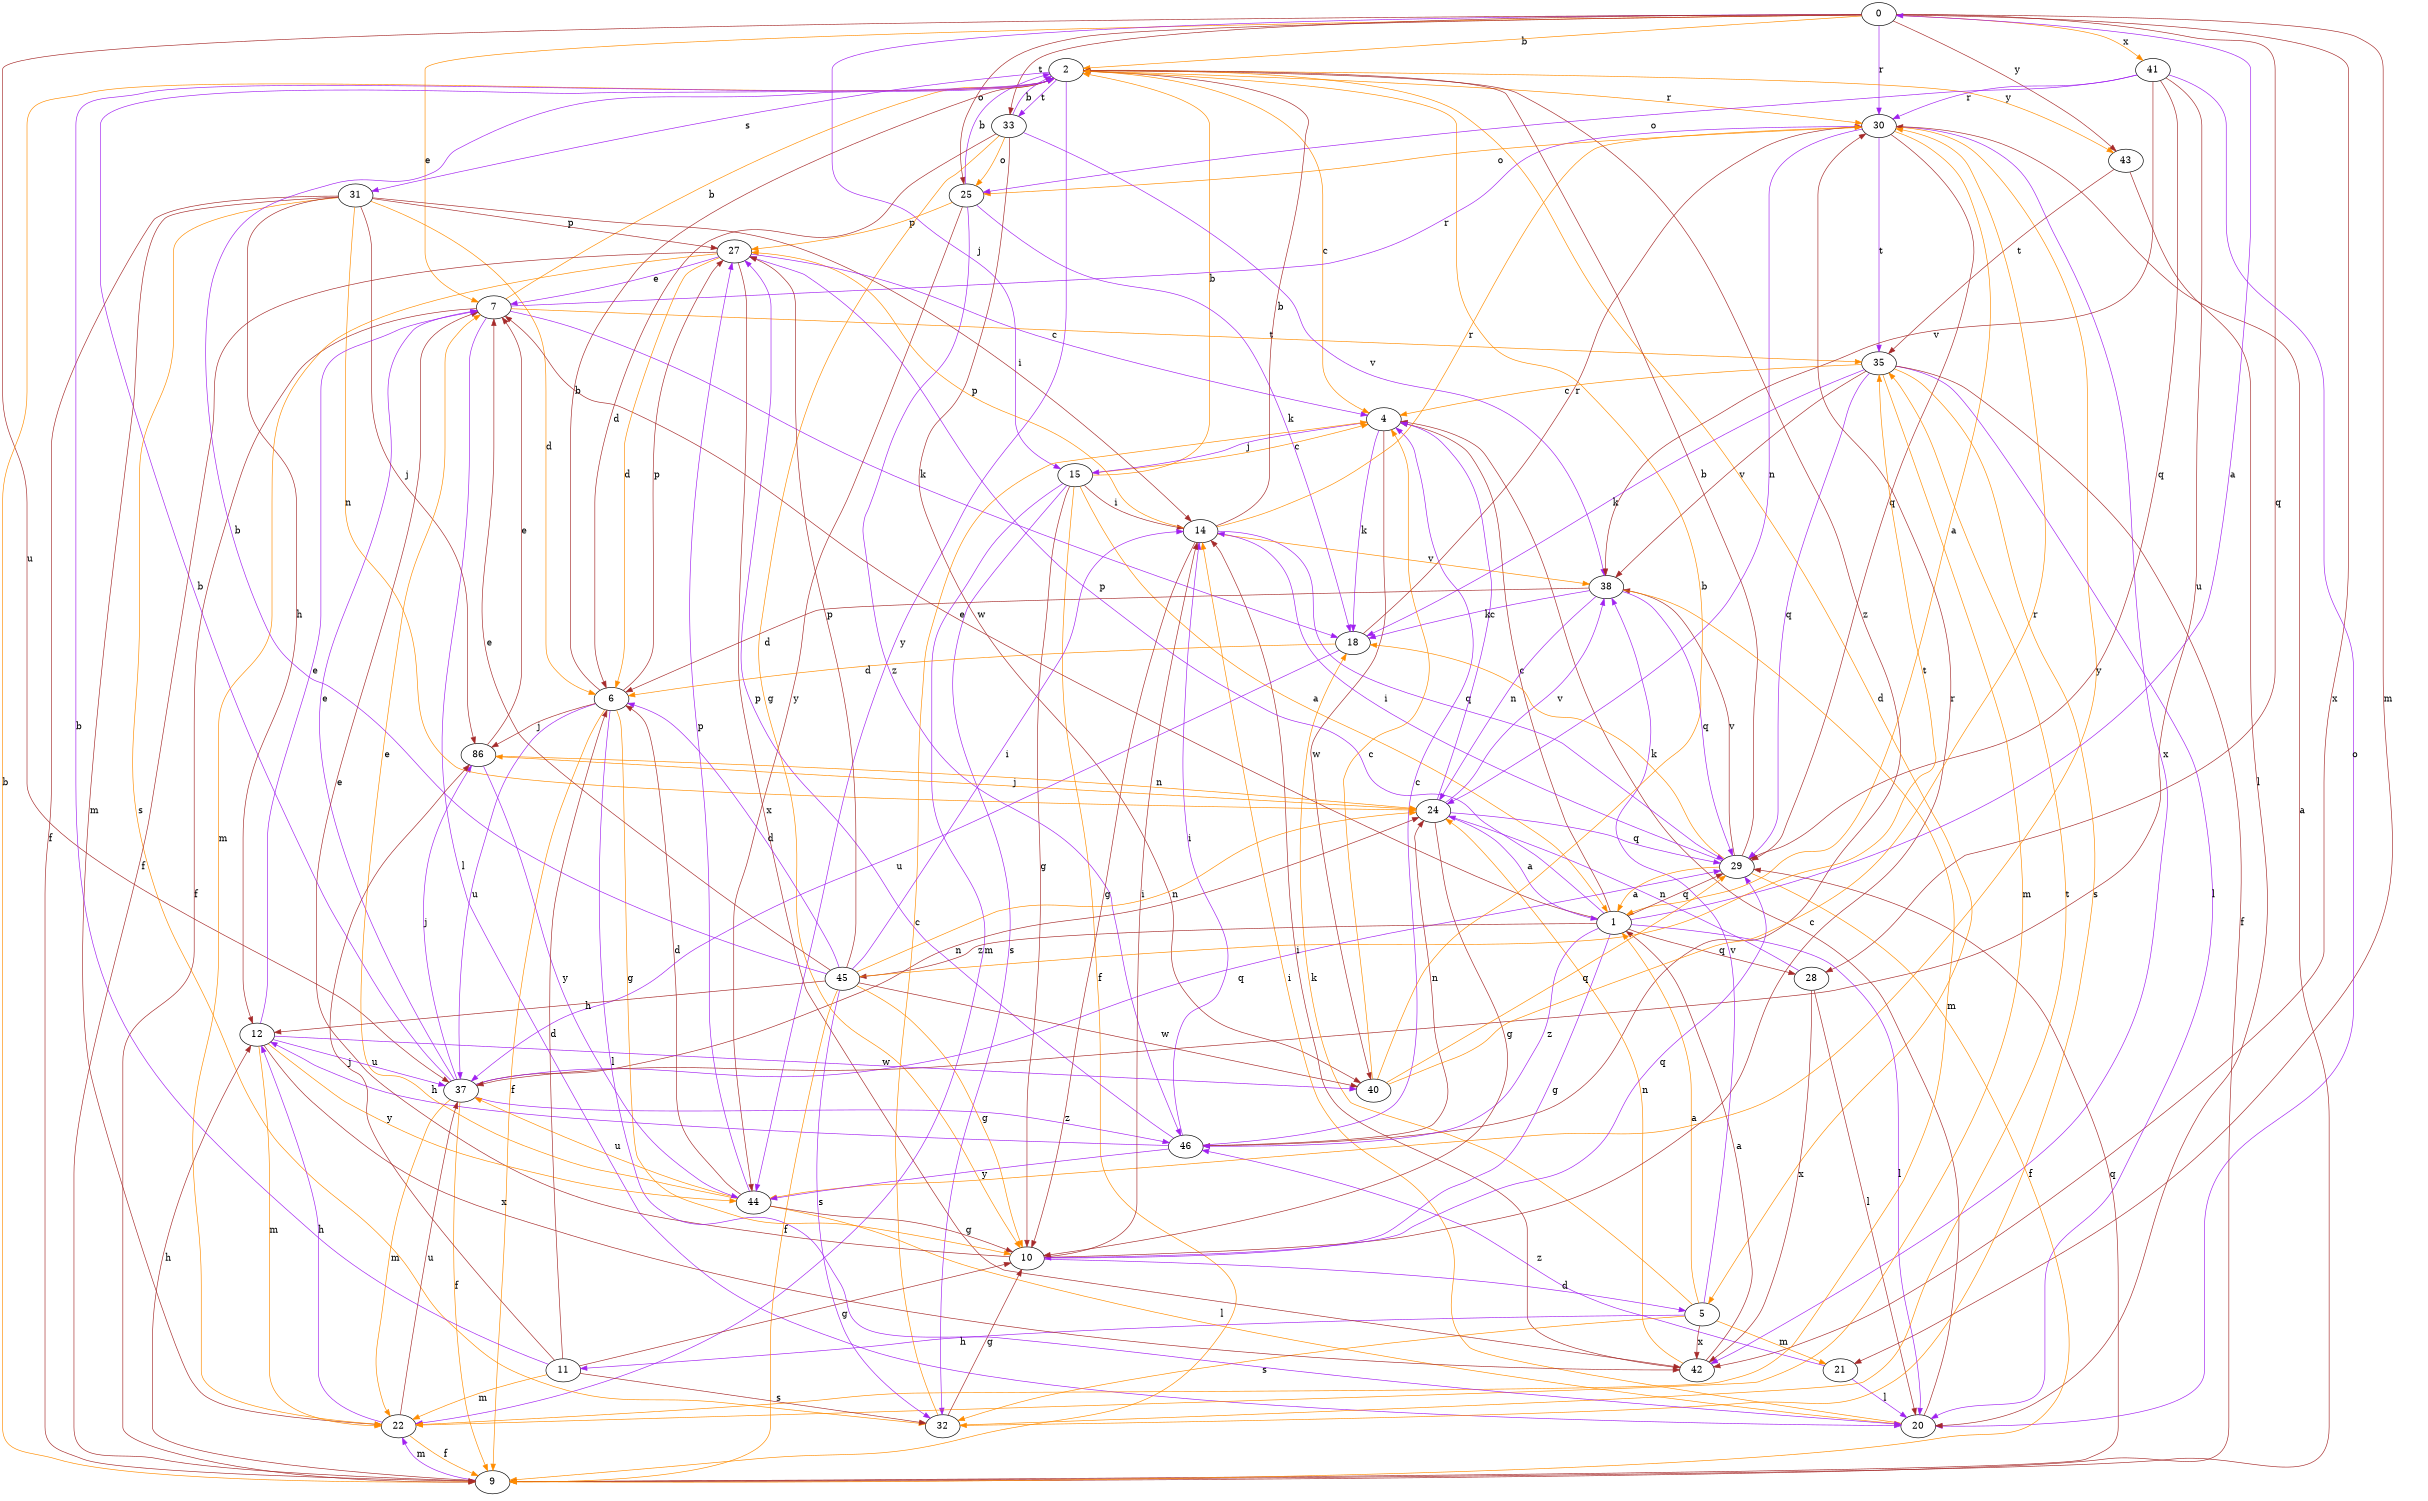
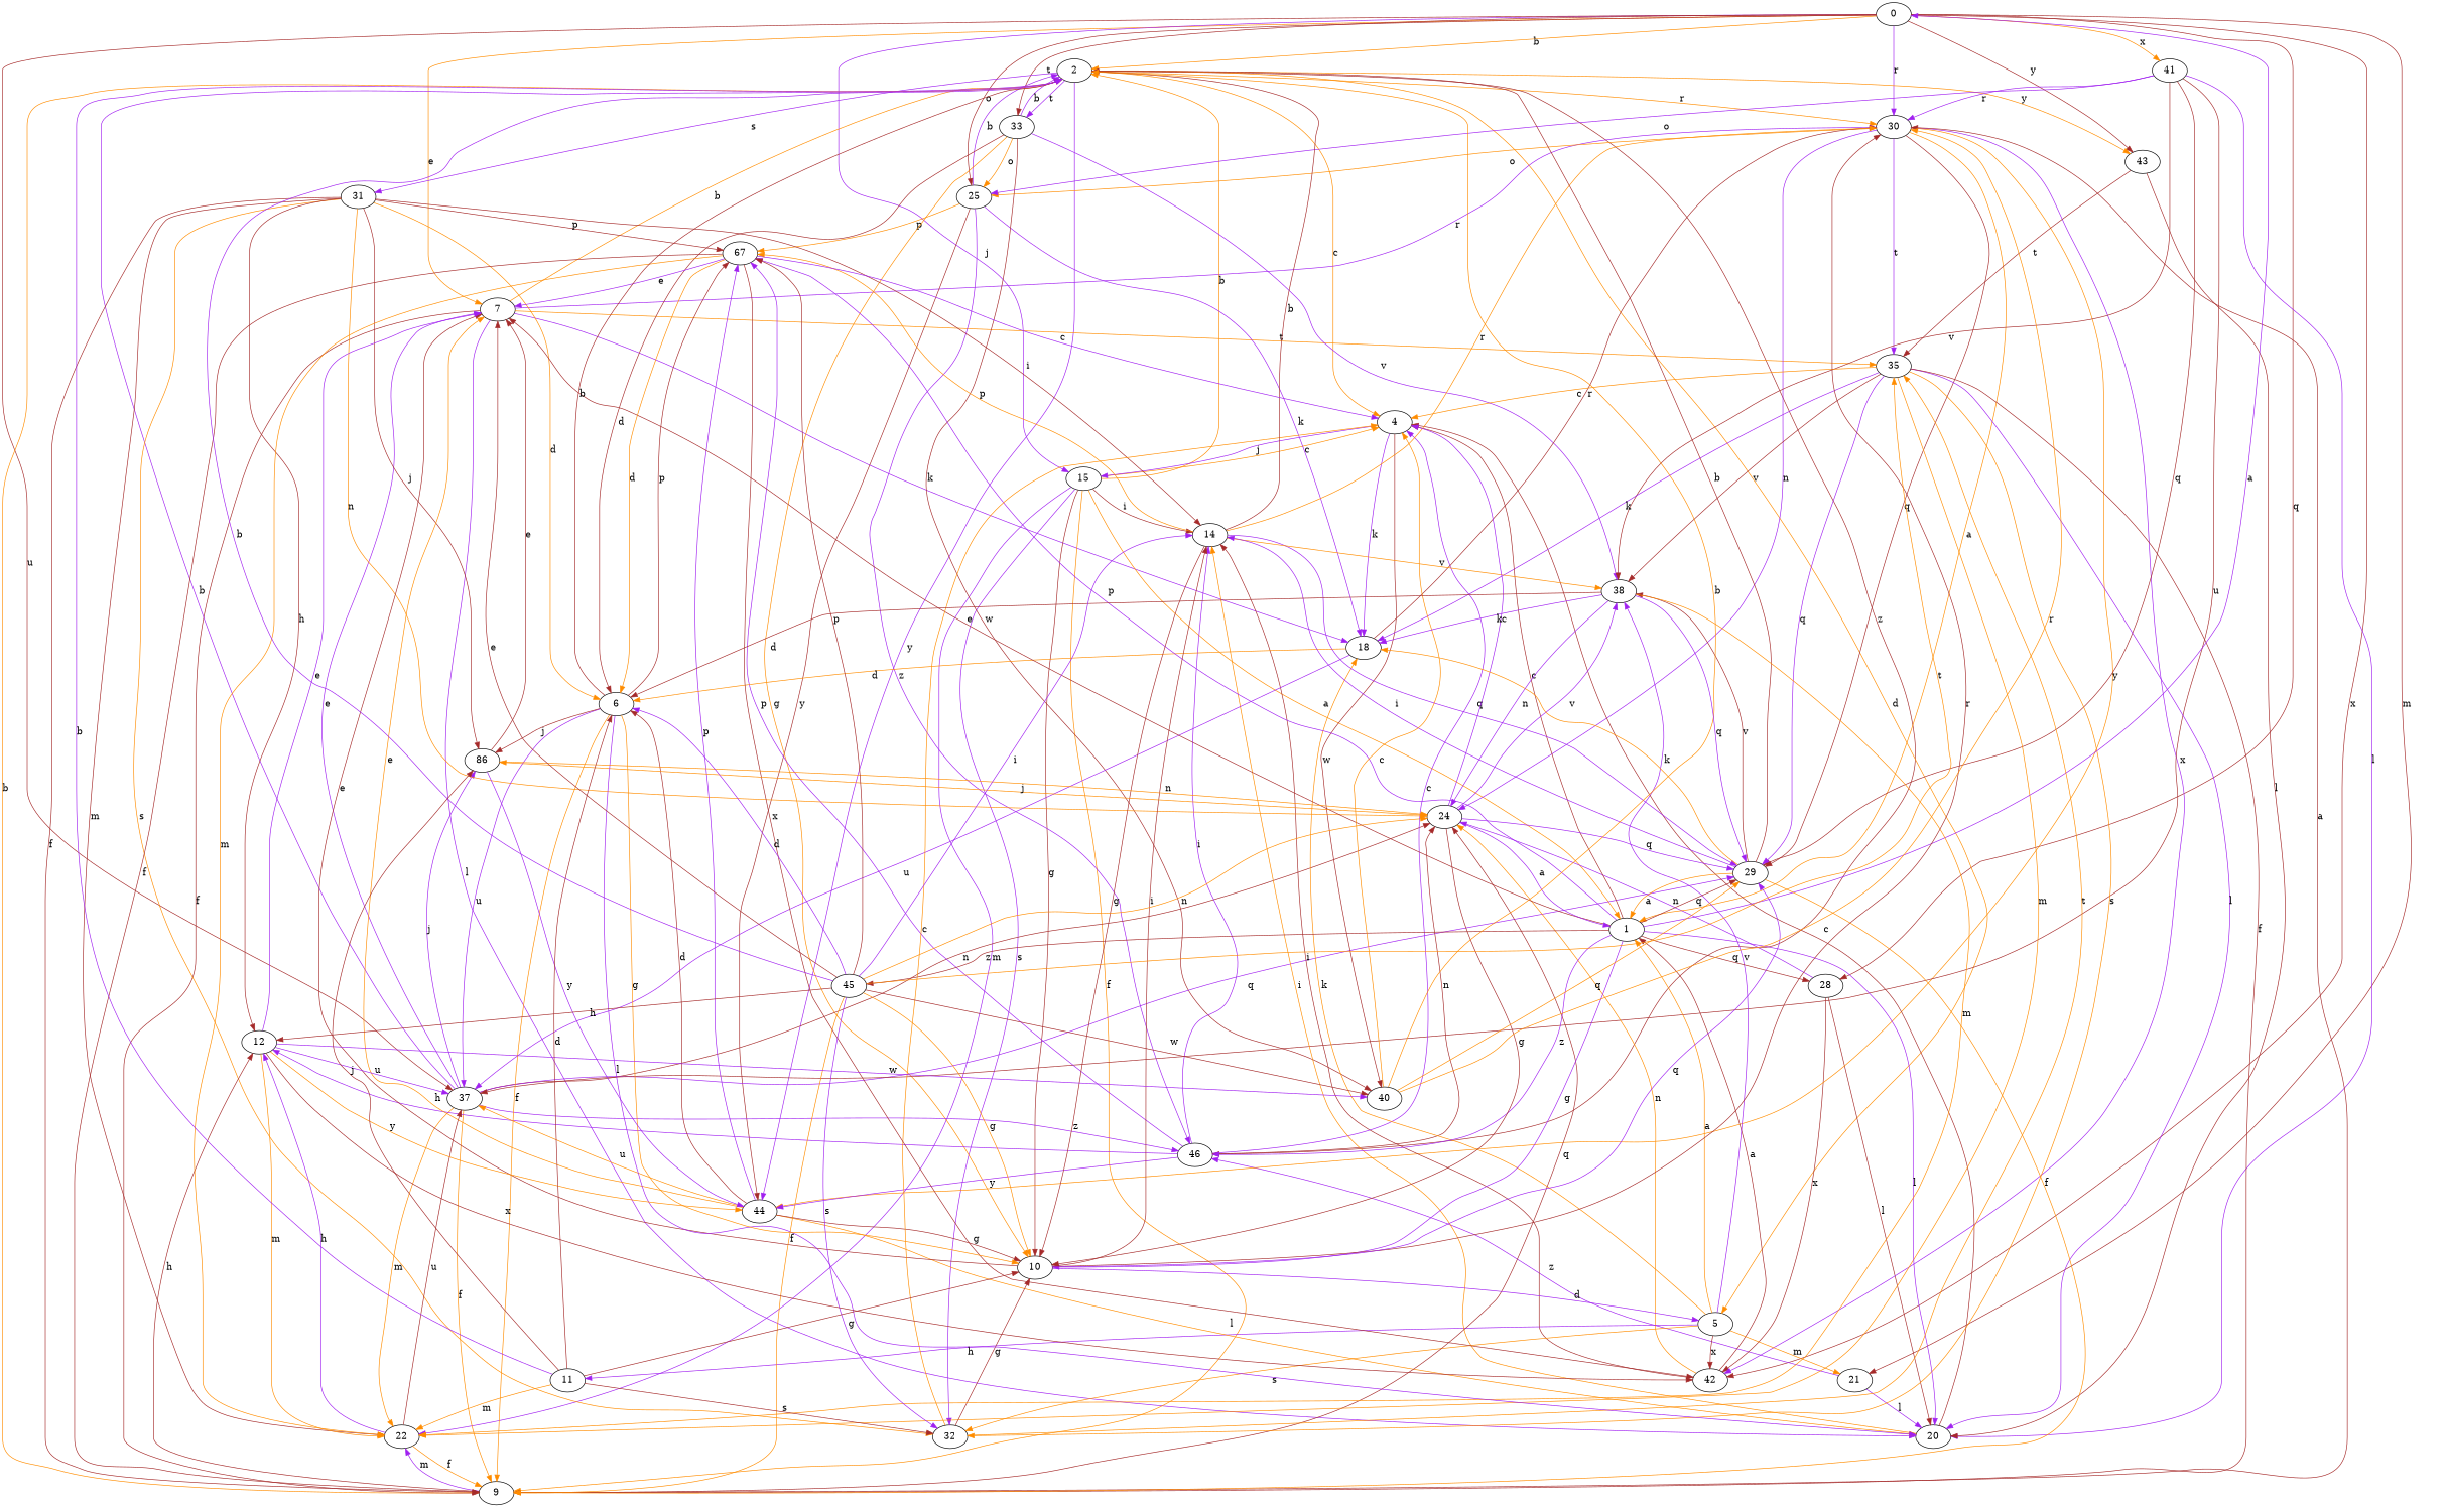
  strict digraph {
    edge [color=purple]
    0
    2
    7
    15
    21
    25
    28
    30
    33
    37
    41
    42
    43
    4
    46
    5
    31
    44
    20
    18
    9
    35
    1
    10
    32
    22
    14
-   27
+   27 [label=67]
    24
    29
    40
    38
    6
    n34 [label=86]
    45
    12
    11
    0 -> 2 [color=darkorange label=b]
    0 -> 7 [color=darkorange label=e]
    0 -> 15 [label=j]
    0 -> 21 [color=brown label=m]
    0 -> 25 [color=brown label=o]
    0 -> 28 [color=brown label=q]
    0 -> 30 [label=r]
    0 -> 33 [color=brown label=t]
    0 -> 37 [color=brown label=u]
    0 -> 41 [color=darkorange label=x]
    0 -> 42 [color=brown label=x]
    0 -> 43 [color=brown label=y]
    2 -> 30 [color=darkorange label=r]
    2 -> 33 [label=t]
    2 -> 43 [color=darkorange label=y]
    2 -> 4 [color=darkorange label=c]
    2 -> 46 [color=brown label=z]
    2 -> 5 [color=darkorange label=d]
    2 -> 31 [label=s]
    2 -> 44 [label=y]
    7 -> 2 [color=darkorange label=b]
    7 -> 30 [label=r]
    7 -> 20 [label=l]
    7 -> 18 [label=k]
    7 -> 9 [color=brown label=f]
    7 -> 35 [color=darkorange label=t]
    15 -> 2 [color=darkorange label=b]
    15 -> 4 [color=darkorange label=c]
    15 -> 9 [color=darkorange label=f]
    15 -> 1 [color=darkorange label=a]
    15 -> 10 [color=brown label=g]
    15 -> 32 [label=s]
    15 -> 22 [label=m]
    15 -> 14 [color=brown label=i]
    21 -> 46 [label=z]
    21 -> 20 [label=l]
    25 -> 2 [label=b]
    25 -> 46 [label=z]
    25 -> 44 [color=brown label=y]
    25 -> 18 [label=k]
    25 -> 27 [color=darkorange label=p]
    28 -> 42 [color=brown label=x]
    28 -> 20 [color=brown label=l]
    28 -> 24 [label=n]
    30 -> 25 [color=darkorange label=o]
    30 -> 42 [label=x]
    30 -> 44 [color=darkorange label=y]
    30 -> 35 [label=t]
    30 -> 1 [color=darkorange label=a]
    30 -> 24 [label=n]
    30 -> 29 [color=brown label=q]
    33 -> 2 [label=b]
    33 -> 25 [color=darkorange label=o]
    33 -> 10 [color=darkorange label=g]
    33 -> 40 [color=brown label=w]
    33 -> 38 [label=v]
    33 -> 6 [color=brown label=d]
    37 -> 2 [label=b]
    37 -> 7 [label=e]
    37 -> 46 [label=z]
    37 -> 9 [color=darkorange label=f]
    37 -> 22 [color=darkorange label=m]
    37 -> 24 [color=brown label=n]
    37 -> 29 [label=q]
    37 -> n34 [label=j]
    41 -> 25 [label=o]
    41 -> 30 [label=r]
    41 -> 37 [color=brown label=u]
-   41 -> 20 [label=o]
+   41 -> 20 [label=l]
    41 -> 29 [color=brown label=q]
    41 -> 38 [color=brown label=v]
    42 -> 1 [color=brown label=a]
    42 -> 14 [color=brown label=i]
    42 -> 24 [color=darkorange label=n]
    43 -> 20 [color=brown label=l]
    43 -> 35 [color=brown label=t]
    4 -> 15 [label=j]
    4 -> 18 [label=k]
    4 -> 40 [color=brown label=w]
    46 -> 4 [label=c]
    46 -> 44 [label=y]
    46 -> 14 [label=i]
    46 -> 27 [label=p]
    46 -> 24 [color=brown label=n]
    46 -> 12 [label=h]
    5 -> 21 [color=darkorange label=m]
    5 -> 42 [color=brown label=x]
    5 -> 18 [color=darkorange label=k]
    5 -> 1 [color=darkorange label=a]
    5 -> 32 [color=darkorange label=s]
    5 -> 38 [label=v]
    5 -> 11 [label=h]
    31 -> 9 [color=brown label=f]
    31 -> 32 [color=darkorange label=s]
    31 -> 22 [color=brown label=m]
    31 -> 14 [color=brown label=i]
    31 -> 27 [color=brown label=p]
    31 -> 24 [color=darkorange label=n]
    31 -> 6 [color=darkorange label=d]
    31 -> n34 [color=brown label=j]
    31 -> 12 [color=brown label=h]
    44 -> 7 [color=darkorange label=e]
    44 -> 37 [color=darkorange label=u]
    44 -> 20 [color=darkorange label=l]
    44 -> 10 [color=brown label=g]
    44 -> 27 [label=p]
    44 -> 6 [color=brown label=d]
    20 -> 4 [color=brown label=c]
    20 -> 14 [color=darkorange label=i]
    18 -> 30 [color=brown label=r]
    18 -> 37 [label=u]
    18 -> 6 [color=darkorange label=d]
    9 -> 2 [color=darkorange label=b]
    9 -> 30 [color=brown label=a]
    9 -> 22 [label=m]
-   9 -> 29 [color=brown label=q]
+   9 -> 24 [color=brown label=q]
    9 -> 12 [color=brown label=h]
    35 -> 4 [color=darkorange label=c]
    35 -> 20 [label=l]
    35 -> 18 [label=k]
    35 -> 9 [color=brown label=f]
    35 -> 32 [color=darkorange label=s]
    35 -> 22 [color=darkorange label=m]
    35 -> 29 [label=q]
    35 -> 38 [color=brown label=v]
    1 -> 0 [label=a]
    1 -> 7 [color=brown label=e]
    1 -> 28 [color=brown label=q]
    1 -> 4 [color=brown label=c]
    1 -> 46 [label=z]
    1 -> 20 [label=l]
    1 -> 10 [label=g]
    1 -> 27 [label=p]
    1 -> 29 [color=brown label=q]
    1 -> 45 [color=brown label=z]
    10 -> 7 [color=brown label=e]
    10 -> 30 [color=brown label=r]
    10 -> 5 [label=d]
    10 -> 14 [color=brown label=i]
    10 -> 29 [label=q]
    32 -> 4 [color=darkorange label=c]
    32 -> 35 [color=darkorange label=t]
    32 -> 10 [color=brown label=g]
    22 -> 37 [color=brown label=u]
    22 -> 9 [color=darkorange label=f]
    22 -> 12 [label=h]
    14 -> 2 [color=brown label=b]
    14 -> 30 [color=darkorange label=r]
    14 -> 10 [color=brown label=g]
    14 -> 27 [color=darkorange label=p]
    14 -> 29 [label=q]
    14 -> 38 [color=darkorange label=v]
    27 -> 7 [label=e]
    27 -> 42 [color=brown label=x]
    27 -> 4 [label=c]
    27 -> 9 [color=brown label=f]
    27 -> 22 [color=darkorange label=m]
    27 -> 6 [color=darkorange label=d]
    24 -> 4 [label=c]
    24 -> 1 [label=a]
    24 -> 10 [color=brown label=g]
    24 -> 29 [label=q]
    24 -> 38 [label=v]
    24 -> n34 [color=darkorange label=j]
    29 -> 2 [color=brown label=b]
    29 -> 18 [color=darkorange label=k]
    29 -> 9 [color=darkorange label=f]
    29 -> 1 [color=darkorange label=a]
    29 -> 14 [label=i]
    29 -> 38 [color=brown label=v]
    40 -> 2 [color=darkorange label=b]
    40 -> 30 [color=darkorange label=r]
    40 -> 4 [color=darkorange label=c]
    40 -> 29 [color=darkorange label=q]
    38 -> 18 [label=k]
    38 -> 22 [color=darkorange label=m]
    38 -> 24 [label=n]
    38 -> 29 [label=q]
    38 -> 6 [color=brown label=d]
    6 -> 2 [color=brown label=b]
    6 -> 37 [label=u]
    6 -> 20 [label=l]
    6 -> 9 [color=darkorange label=f]
    6 -> 10 [color=darkorange label=g]
    6 -> 27 [color=brown label=p]
    6 -> n34 [color=brown label=j]
    n34 -> 7 [color=brown label=e]
    n34 -> 44 [label=y]
    n34 -> 24 [color=darkorange label=n]
    45 -> 2 [label=b]
    45 -> 7 [color=brown label=e]
    45 -> 9 [color=darkorange label=f]
    45 -> 35 [color=darkorange label=t]
    45 -> 10 [color=darkorange label=g]
    45 -> 32 [label=s]
    45 -> 14 [label=i]
    45 -> 27 [color=brown label=p]
    45 -> 24 [color=darkorange label=n]
    45 -> 40 [color=brown label=w]
    45 -> 6 [label=d]
    45 -> 12 [color=brown label=h]
    12 -> 7 [label=e]
    12 -> 37 [label=u]
    12 -> 42 [color=brown label=x]
    12 -> 44 [color=darkorange label=y]
    12 -> 22 [color=darkorange label=m]
    12 -> 40 [label=w]
    11 -> 2 [label=b]
    11 -> 10 [color=brown label=g]
    11 -> 32 [color=brown label=s]
    11 -> 22 [color=darkorange label=m]
    11 -> 6 [color=brown label=d]
    11 -> n34 [color=brown label=j]
  }
